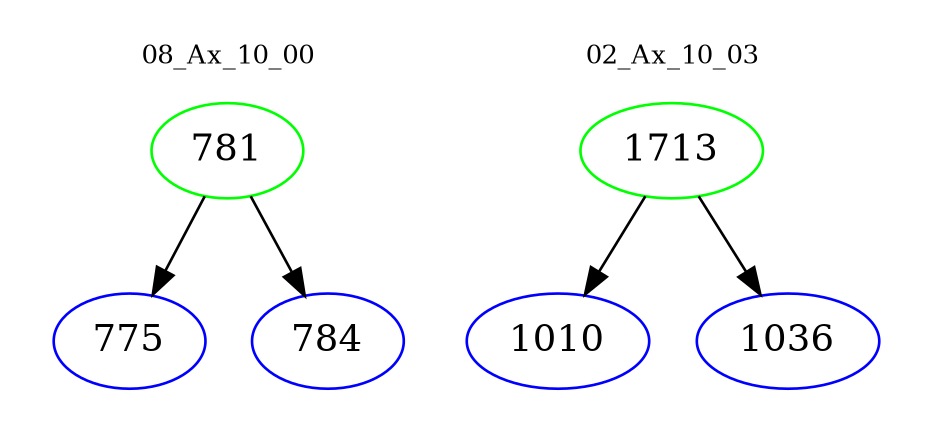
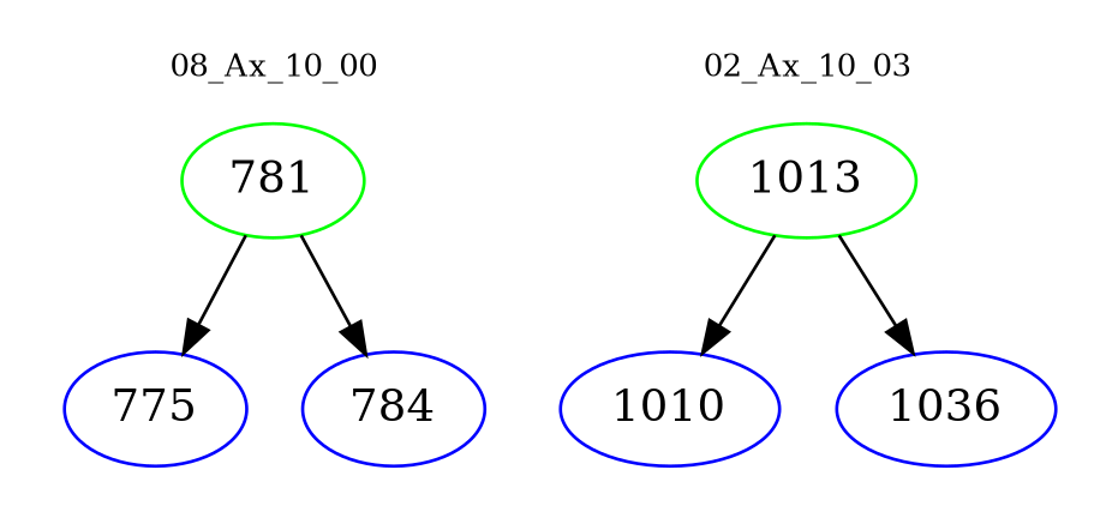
  digraph {
    fontname="DejaVu Serif"
    node [color=blue fontname="DejaVu Serif"]
    edge [color=black fontname="DejaVu Serif"]
    n1 [color=green label=781]
    n2 [label=775]
    n3 [label=784]
-   n4 [color=green label=1713]
+   n4 [color=green label=1013]
    n5 [label=1010]
    n6 [label=1036]
    subgraph cluster_1 {
      color=white
      fontsize=10
      label="08_Ax_10_00"
      n1
      n2
      n3
    }
    subgraph cluster_2 {
      color=white
      fontsize=10
      label="02_Ax_10_03"
      n4
      n5
      n6
    }
    n1 -> n2
    n1 -> n3
    n4 -> n5
    n4 -> n6
  }
